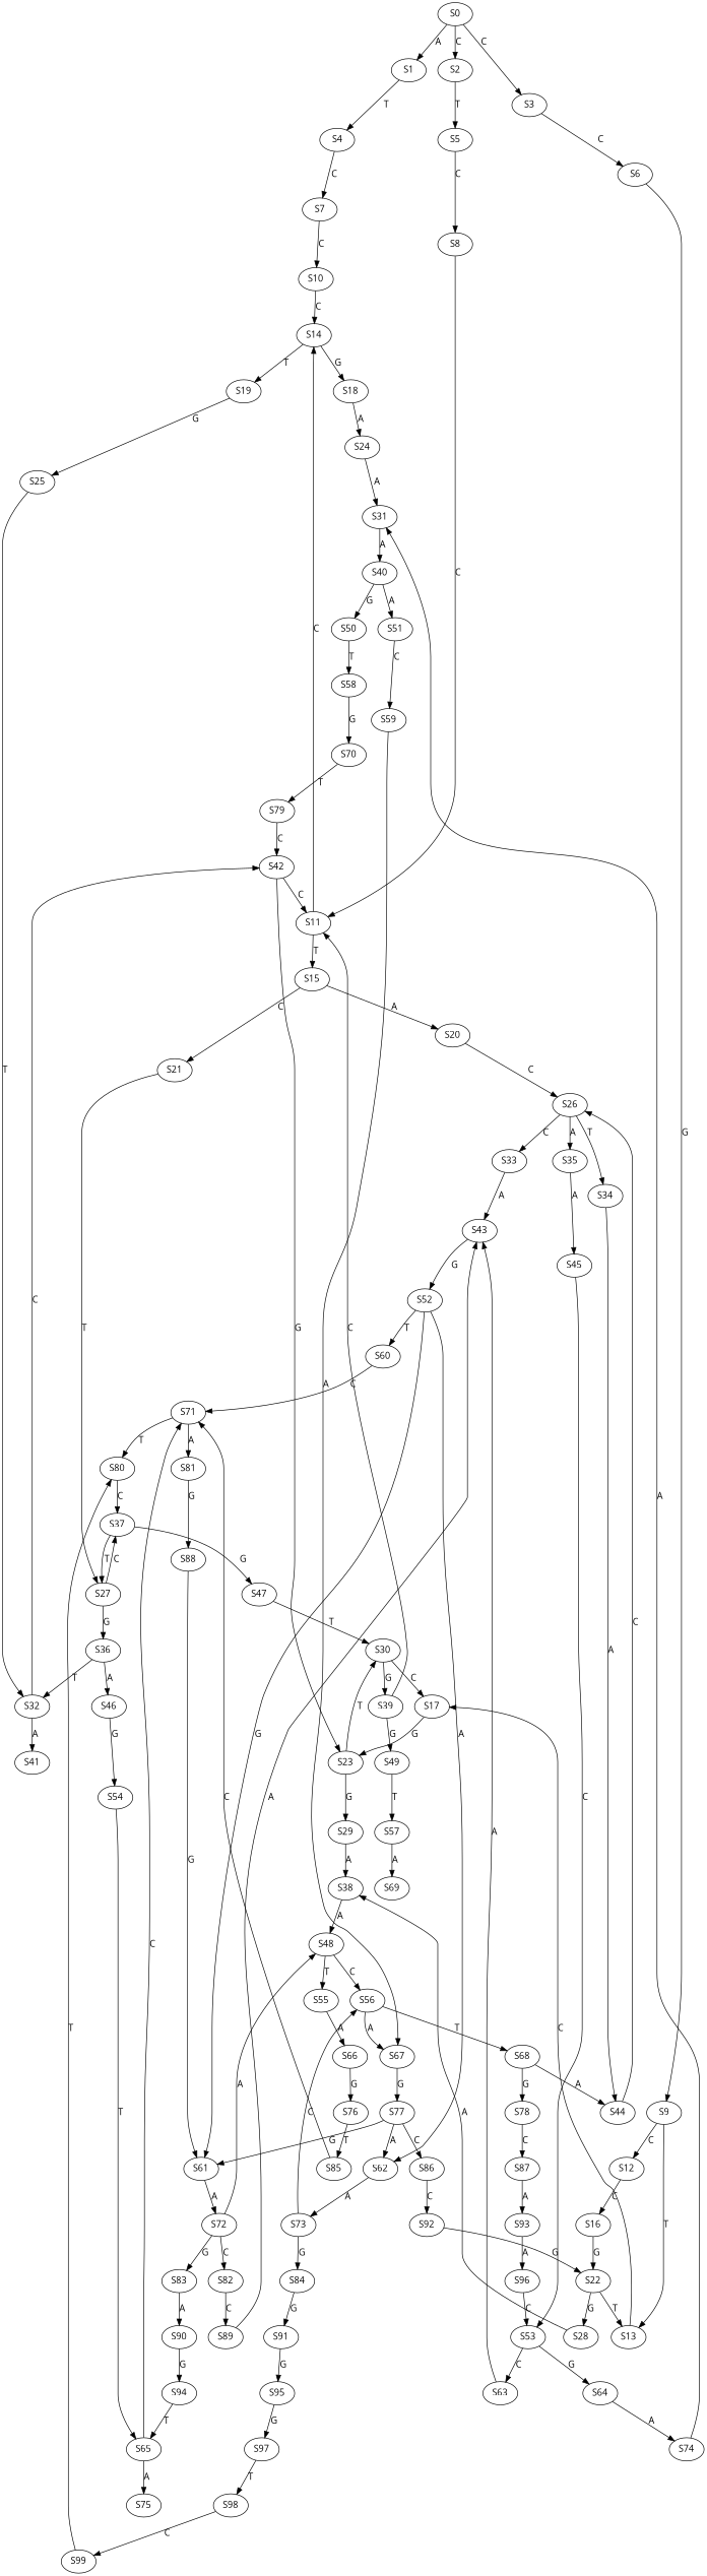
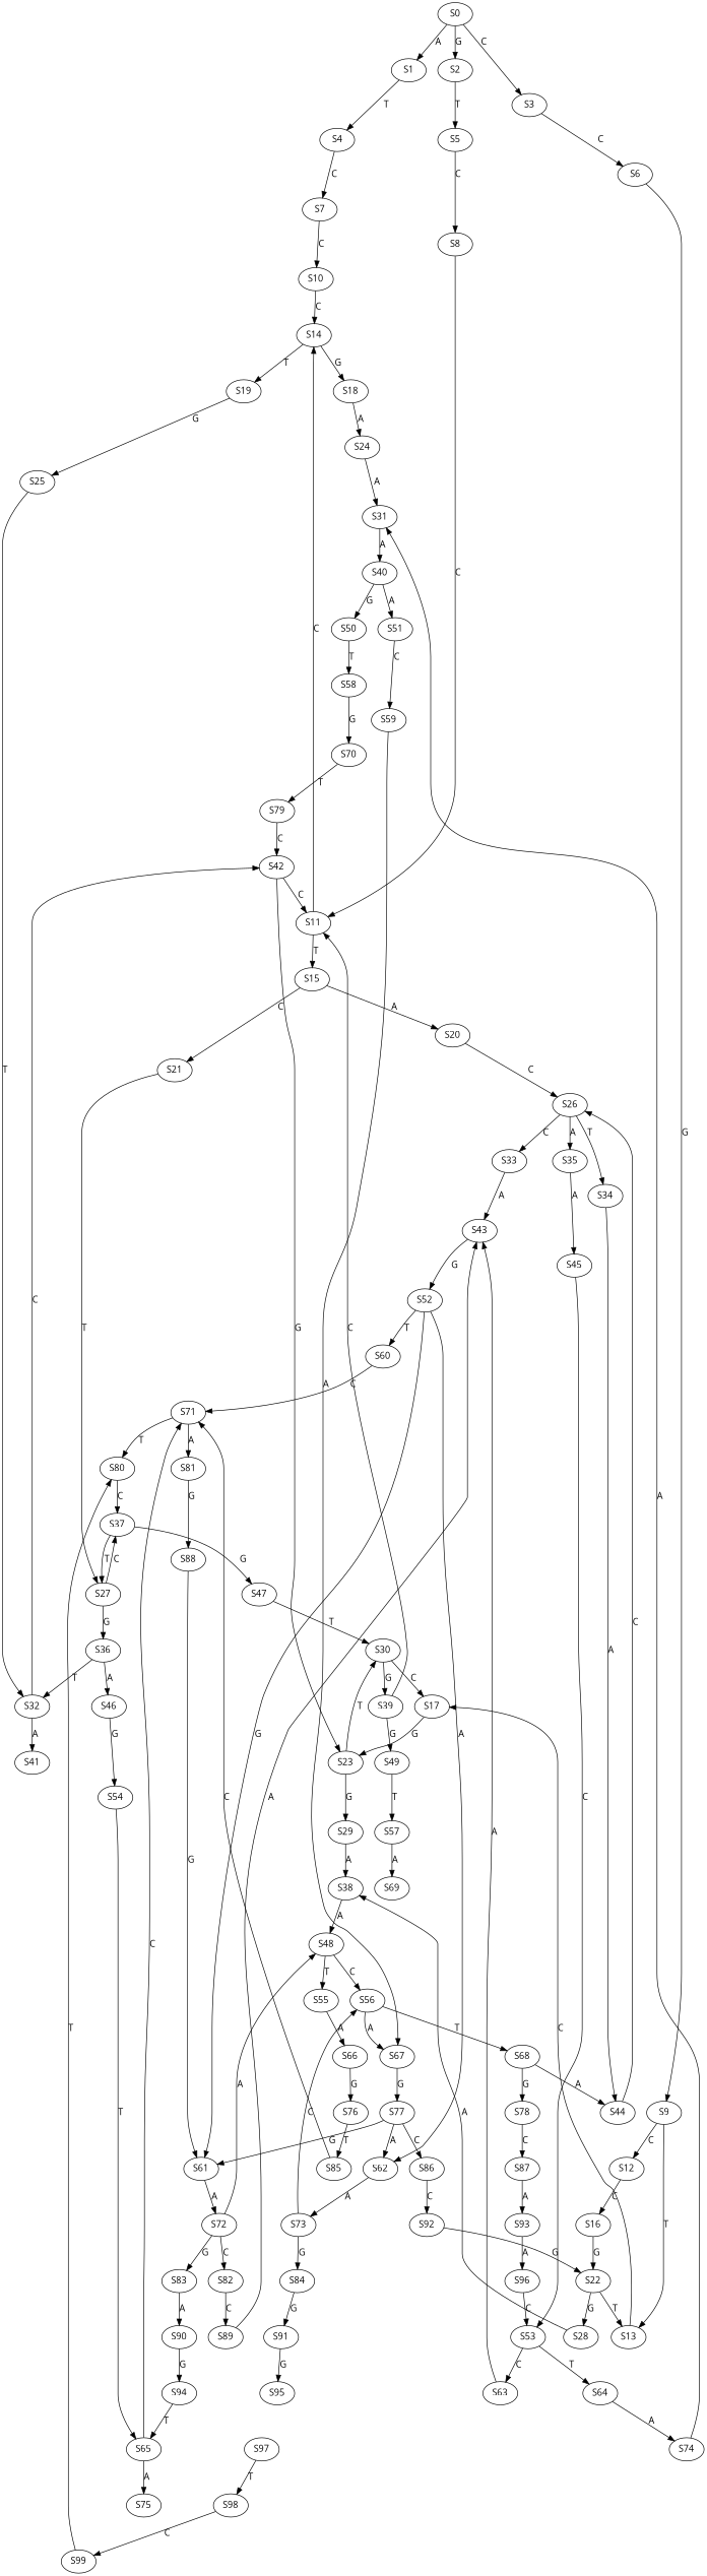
  strict digraph {
    fontname="Open Sans"
    node [fontname="Open Sans"]
    edge [fontname="Open Sans"]
    S0
    S1
    S2
    S3
    S4
    S5
    S6
    S7
    S8
    S9
    S10
    S11
    S12
    S13
    S14
    S15
    S16
    S17
    S18
    S19
    S20
    S21
    S22
    S23
    S24
    S25
    S26
    S27
    S28
    S29
    S30
    S31
    S32
    S33
    S34
    S35
    S36
    S37
    S38
    S39
    S40
    S41
    S42
    S43
    S44
    S45
    S46
    S47
    S48
    S49
    S50
    S51
    S52
    S53
    S54
    S55
    S56
    S57
    S58
    S59
    S60
    S61
    S62
    S63
    S64
    S65
    S66
    S67
    S68
    S69
    S70
    S71
    S72
    S73
    S74
    S75
    S76
    S77
    S78
    S79
    S80
    S81
    S82
    S83
    S84
    S85
    S86
    S87
    S88
    S89
    S90
    S91
    S92
    S93
    S94
    S95
    S96
    S97
    S98
    S99
    S0 -> S1 [label=A]
-   S0 -> S2 [label=C]
+   S0 -> S2 [label=G]
    S0 -> S3 [label=C]
    S1 -> S4 [label=T]
    S2 -> S5 [label=T]
    S3 -> S6 [label=C]
    S4 -> S7 [label=C]
    S5 -> S8 [label=C]
    S6 -> S9 [label=G]
    S7 -> S10 [label=C]
    S8 -> S11 [label=C]
    S9 -> S12 [label=C]
    S9 -> S13 [label=T]
    S10 -> S14 [label=C]
    S11 -> S14 [label=C]
    S11 -> S15 [label=T]
    S12 -> S16 [label=C]
    S13 -> S17 [label=C]
    S14 -> S18 [label=G]
    S14 -> S19 [label=T]
    S15 -> S20 [label=A]
    S15 -> S21 [label=C]
    S16 -> S22 [label=G]
    S17 -> S23 [label=G]
    S18 -> S24 [label=A]
    S19 -> S25 [label=G]
    S20 -> S26 [label=C]
    S21 -> S27 [label=T]
    S22 -> S13 [label=T]
    S22 -> S28 [label=G]
    S23 -> S29 [label=G]
    S23 -> S30 [label=T]
    S24 -> S31 [label=A]
    S25 -> S32 [label=T]
    S26 -> S33 [label=C]
    S26 -> S34 [label=T]
    S26 -> S35 [label=A]
    S27 -> S36 [label=G]
    S27 -> S37 [label=C]
    S28 -> S38 [label=A]
    S29 -> S38 [label=A]
    S30 -> S17 [label=C]
    S30 -> S39 [label=G]
    S31 -> S40 [label=A]
    S32 -> S41 [label=A]
    S32 -> S42 [label=C]
    S33 -> S43 [label=A]
    S34 -> S44 [label=A]
    S35 -> S45 [label=A]
    S36 -> S32 [label=T]
    S36 -> S46 [label=A]
    S37 -> S27 [label=T]
    S37 -> S47 [label=G]
    S38 -> S48 [label=A]
    S39 -> S11 [label=C]
    S39 -> S49 [label=G]
    S40 -> S50 [label=G]
    S40 -> S51 [label=A]
    S42 -> S11 [label=C]
    S42 -> S23 [label=G]
    S43 -> S52 [label=G]
    S44 -> S26 [label=C]
    S45 -> S53 [label=C]
    S46 -> S54 [label=G]
    S47 -> S30 [label=T]
    S48 -> S55 [label=T]
    S48 -> S56 [label=C]
    S49 -> S57 [label=T]
    S50 -> S58 [label=T]
    S51 -> S59 [label=C]
    S52 -> S60 [label=T]
    S52 -> S61 [label=G]
    S52 -> S62 [label=A]
    S53 -> S63 [label=C]
-   S53 -> S64 [label=G]
+   S53 -> S64 [label=T]
    S54 -> S65 [label=T]
    S55 -> S66 [label=A]
    S56 -> S67 [label=A]
    S56 -> S68 [label=T]
    S57 -> S69 [label=A]
    S58 -> S70 [label=G]
    S59 -> S67 [label=A]
    S60 -> S71 [label=C]
    S61 -> S72 [label=A]
    S62 -> S73 [label=A]
    S63 -> S43 [label=A]
    S64 -> S74 [label=A]
    S65 -> S71 [label=C]
    S65 -> S75 [label=A]
    S66 -> S76 [label=G]
    S67 -> S77 [label=G]
    S68 -> S44 [label=A]
    S68 -> S78 [label=G]
    S70 -> S79 [label=T]
    S71 -> S80 [label=T]
    S71 -> S81 [label=A]
    S72 -> S48 [label=A]
    S72 -> S82 [label=C]
    S72 -> S83 [label=G]
    S73 -> S56 [label=C]
    S73 -> S84 [label=G]
    S74 -> S31 [label=A]
    S76 -> S85 [label=T]
    S77 -> S61 [label=G]
    S77 -> S62 [label=A]
    S77 -> S86 [label=C]
    S78 -> S87 [label=C]
    S79 -> S42 [label=C]
    S80 -> S37 [label=C]
    S81 -> S88 [label=G]
    S82 -> S89 [label=C]
    S83 -> S90 [label=A]
    S84 -> S91 [label=G]
    S85 -> S71 [label=C]
    S86 -> S92 [label=C]
    S87 -> S93 [label=A]
    S88 -> S61 [label=G]
    S89 -> S43 [label=A]
    S90 -> S94 [label=G]
    S91 -> S95 [label=G]
    S92 -> S22 [label=G]
    S93 -> S96 [label=A]
    S94 -> S65 [label=T]
-   S95 -> S97 [label=G]
    S96 -> S53 [label=C]
    S97 -> S98 [label=T]
    S98 -> S99 [label=C]
    S99 -> S80 [label=T]
  }
